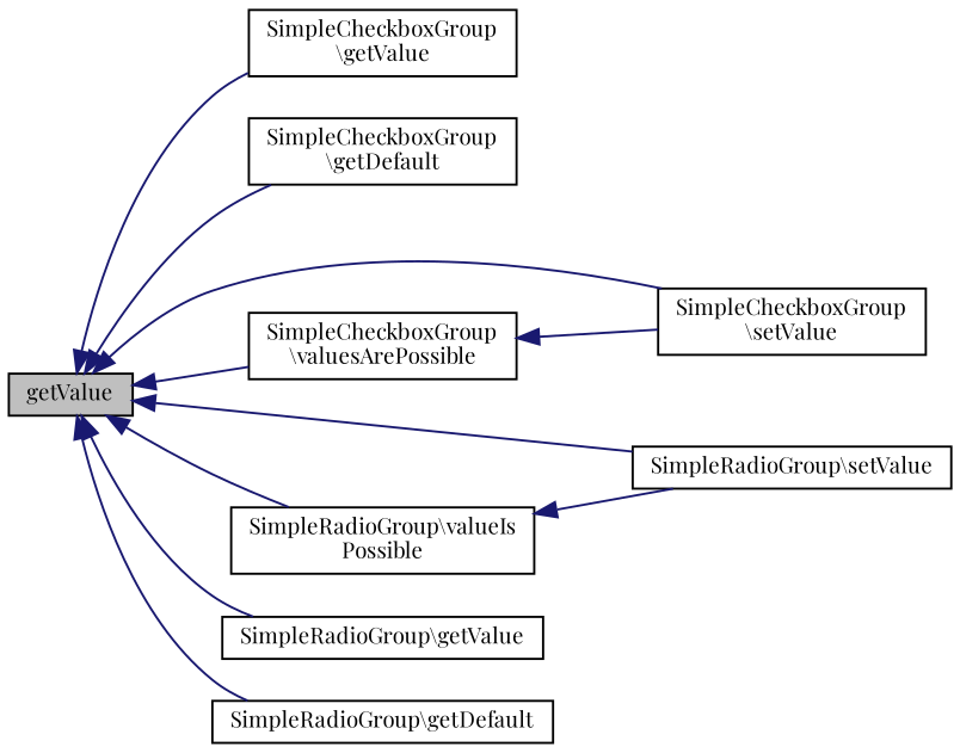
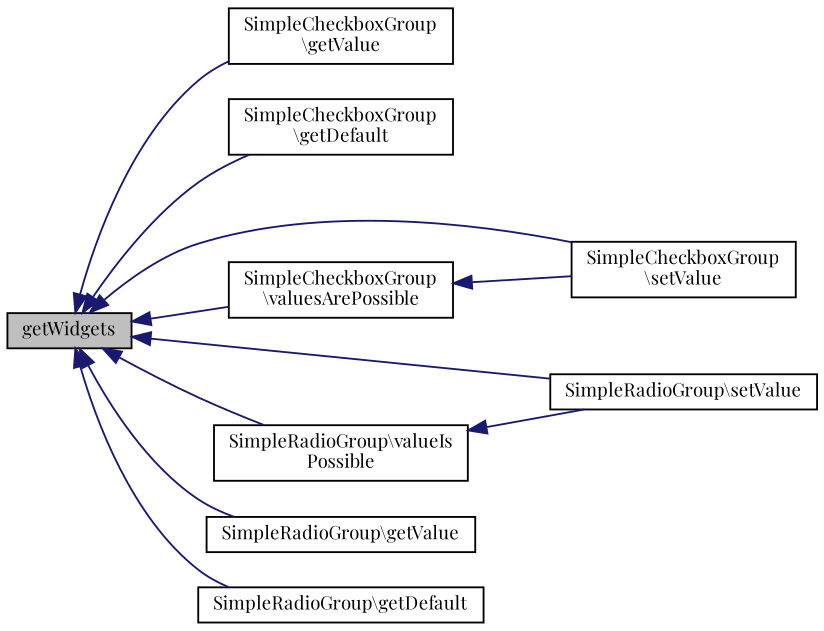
  digraph {
    rankdir=LR
    fontname="Playfair Display"
    node [color=black fillcolor=white fontname="Playfair Display" fontsize=10 shape=record style=filled]
    edge [color=midnightblue dir=back fontname="Playfair Display" fontsize=10 labelfontname=Helvetica labelfontsize=10 style=solid]
-   n1 [fillcolor=grey75 fontcolor=black height=0.2 label=getValue width=0.4]
+   n1 [fillcolor=grey75 fontcolor=black height=0.2 label=getWidgets width=0.4]
    n2 [height=0.2 label="SimpleCheckboxGroup\l\\getValue" width=0.4]
    n3 [height=0.2 label="SimpleCheckboxGroup\l\\getDefault" width=0.4]
    n4 [height=0.2 label="SimpleCheckboxGroup\l\\setValue" width=0.4]
    n5 [height=0.2 label="SimpleCheckboxGroup\l\\valuesArePossible" width=0.4]
    n6 [height=0.2 label="SimpleRadioGroup\\setValue" width=0.4]
    n7 [height=0.2 label="SimpleRadioGroup\\valueIs\lPossible" width=0.4]
    n8 [height=0.2 label="SimpleRadioGroup\\getValue" width=0.4]
    n9 [height=0.2 label="SimpleRadioGroup\\getDefault" width=0.4]
    n1 -> n2
    n1 -> n3
    n1 -> n4
    n1 -> n5
    n1 -> n6
    n1 -> n7
    n1 -> n8
    n1 -> n9
    n5 -> n4
    n7 -> n6
  }
